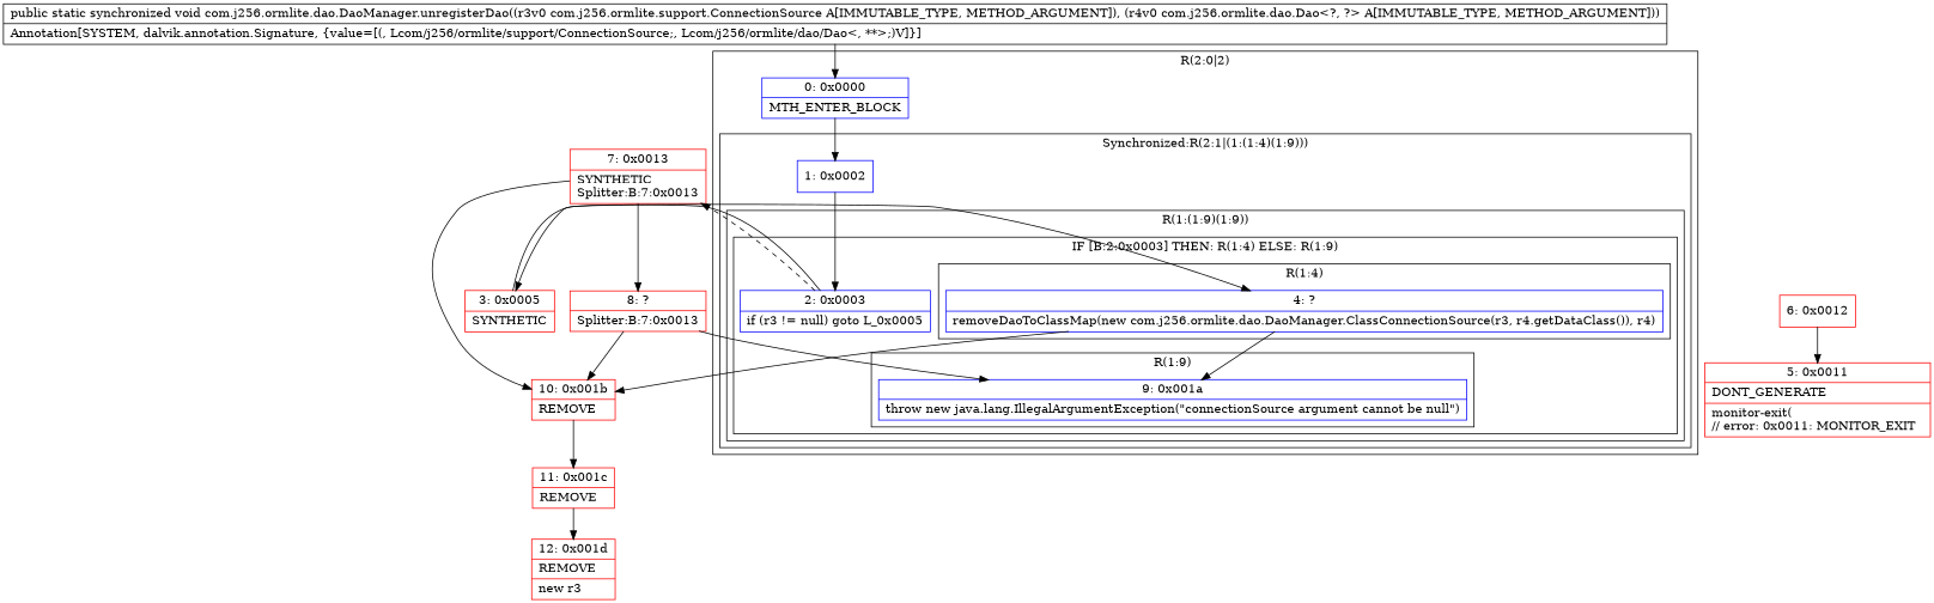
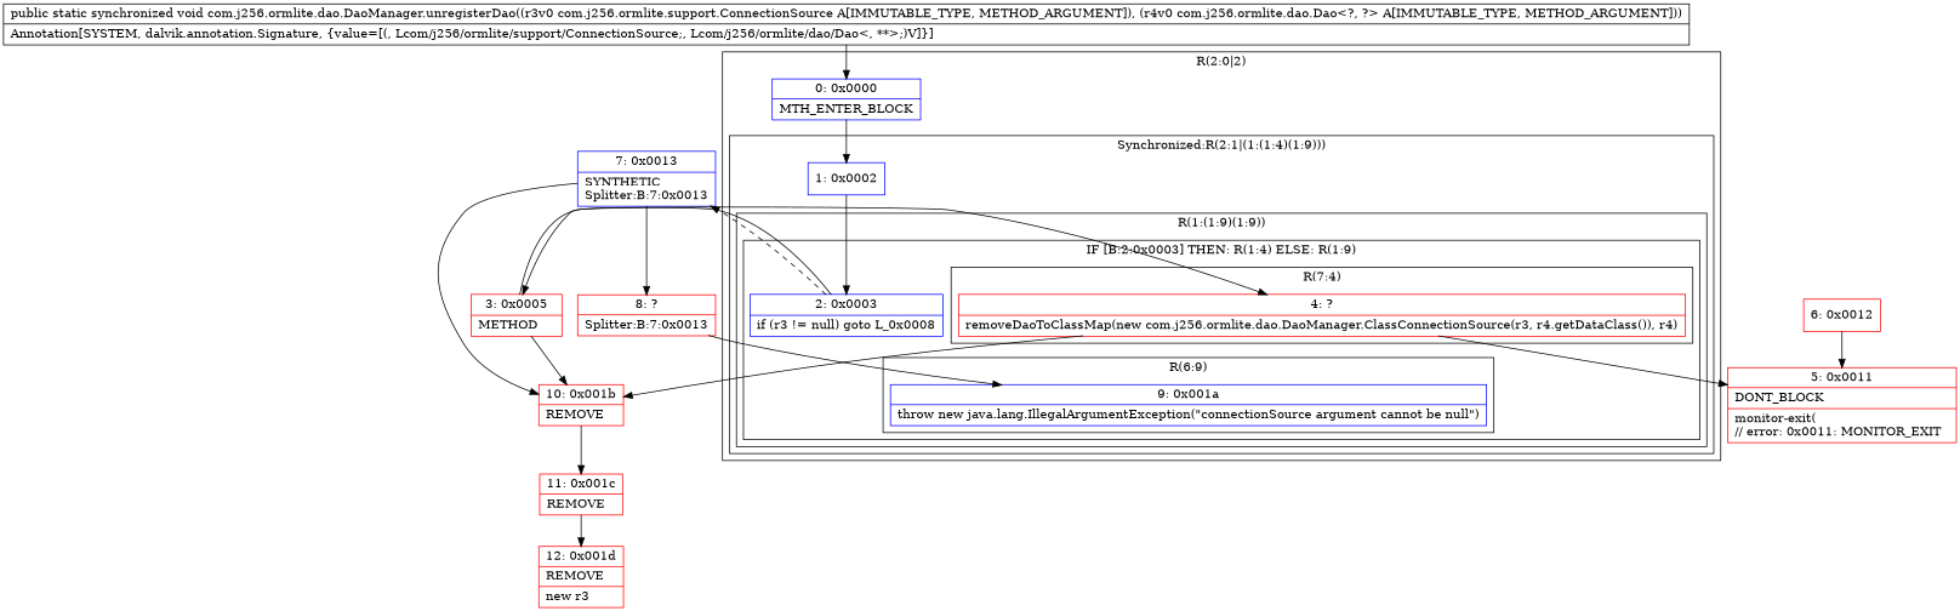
  digraph {
    node [color=red shape=record]
-   n1 [color=blue label="{4\:\ ?|removeDaoToClassMap(new com.j256.ormlite.dao.DaoManager.ClassConnectionSource(r3, r4.getDataClass()), r4)\l}"]
+   n1 [label="{4\:\ ?|removeDaoToClassMap(new com.j256.ormlite.dao.DaoManager.ClassConnectionSource(r3, r4.getDataClass()), r4)\l}"]
    n2 [color=blue label="{9\:\ 0x001a|throw new java.lang.IllegalArgumentException(\"connectionSource argument cannot be null\")\l}"]
-   n3 [color=blue label="{2\:\ 0x0003|if (r3 != null) goto L_0x0005\l}"]
+   n3 [color=blue label="{2\:\ 0x0003|if (r3 != null) goto L_0x0008\l}"]
    n4 [color=blue label="{1\:\ 0x0002}"]
    n5 [color=blue label="{0\:\ 0x0000|MTH_ENTER_BLOCK\l}"]
-   n6 [label="{5\:\ 0x0011|DONT_GENERATE\l|monitor\-exit(\l\/\/ error: 0x0011: MONITOR_EXIT  \l}"]
+   n6 [label="{5\:\ 0x0011|DONT_BLOCK\l|monitor\-exit(\l\/\/ error: 0x0011: MONITOR_EXIT  \l}"]
    n7 [label="{10\:\ 0x001b|REMOVE\l}"]
-   n8 [label="{3\:\ 0x0005|SYNTHETIC\l}"]
-   n9 [label="{7\:\ 0x0013|SYNTHETIC\lSplitter:B:7:0x0013\l}"]
+   n8 [label="{3\:\ 0x0005|METHOD\l}"]
+   n9 [color=blue label="{7\:\ 0x0013|SYNTHETIC\lSplitter:B:7:0x0013\l}"]
    n10 [label="{8\:\ ?|Splitter:B:7:0x0013\l}"]
    n11 [label="{11\:\ 0x001c|REMOVE\l}"]
    n12 [label="{6\:\ 0x0012}"]
    n13 [label="{12\:\ 0x001d|REMOVE\l|new r3\l}"]
    n14 [label="{public static synchronized void com.j256.ormlite.dao.DaoManager.unregisterDao((r3v0 com.j256.ormlite.support.ConnectionSource A[IMMUTABLE_TYPE, METHOD_ARGUMENT]), (r4v0 com.j256.ormlite.dao.Dao\<?, ?\> A[IMMUTABLE_TYPE, METHOD_ARGUMENT]))  | Annotation[SYSTEM, dalvik.annotation.Signature, \{value=[(, Lcom\/j256\/ormlite\/support\/ConnectionSource;, Lcom\/j256\/ormlite\/dao\/Dao\<, **\>;)V]\}]\l}" color=""]
    subgraph cluster_1 {
      label="R(2:0|2)"
      n5
      subgraph cluster_2 {
        label="Synchronized:R(2:1|(1:(1:4)(1:9)))"
        n4
        subgraph cluster_3 {
          label="R(1:(1:9)(1:9))"
          subgraph cluster_4 {
            label="IF [B:2:0x0003] THEN: R(1:4) ELSE: R(1:9)"
            n3
            subgraph cluster_5 {
-             label="R(1:4)"
+             label="R(7:4)"
              n1
            }
            subgraph cluster_6 {
-             label="R(1:9)"
+             label="R(6:9)"
              n2
            }
          }
        }
      }
    }
-   n1 -> n2
+   n1 -> n6
    n1 -> n7
    n3 -> n8
    n3 -> n9 [style=dashed]
    n4 -> n3
    n5 -> n4
    n7 -> n11
    n8 -> n1
-   n10 -> n7
+   n8 -> n7
    n9 -> n7
    n9 -> n10
    n10 -> n2
    n11 -> n13
    n12 -> n6
    n14 -> n5
  }
